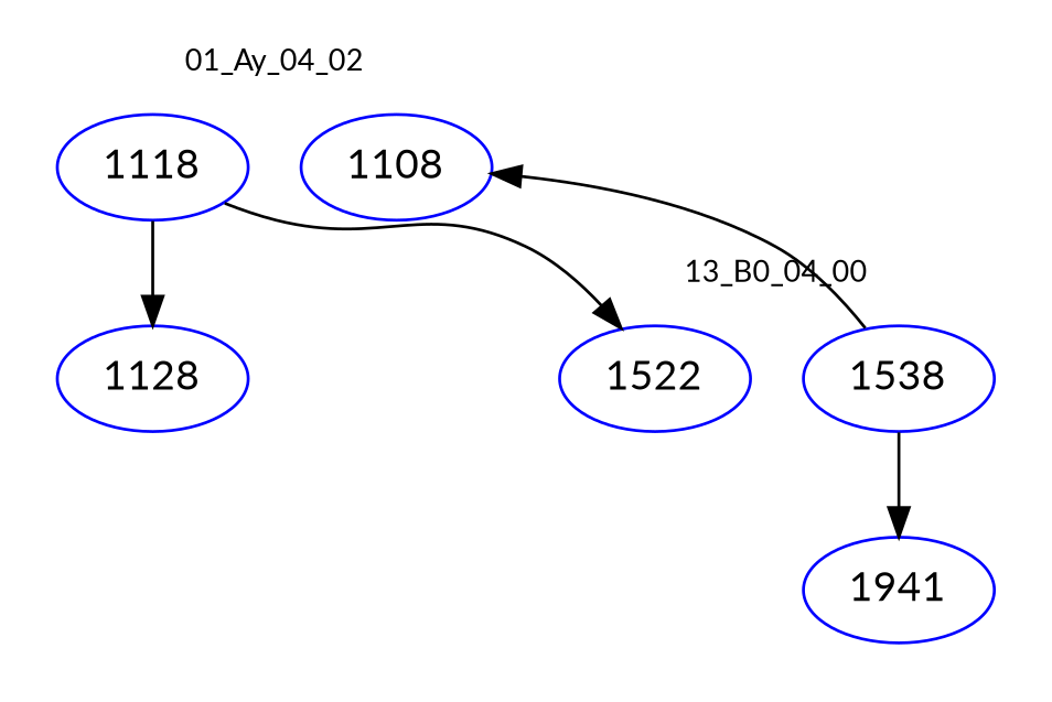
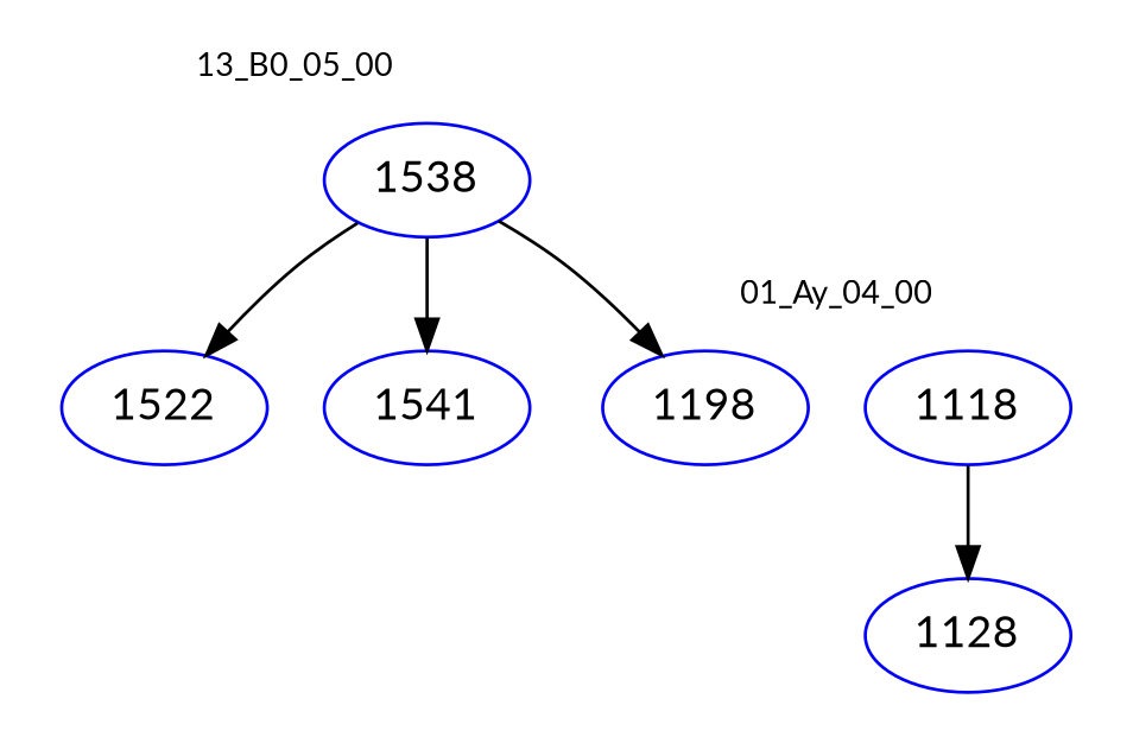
  digraph {
    fontname=Lato
    node [color=blue fontname=Lato]
    edge [color=black fontname=Lato]
    n1 [label=1118]
-   n2 [label=1108]
+   n2 [label=1198]
    n3 [label=1128]
    n4 [label=1538]
    n5 [label=1522]
-   n6 [label=1941]
+   n6 [label=1541]
    subgraph cluster_1 {
      color=white
      fontsize=10
-     label="01_Ay_04_02"
+     label="01_Ay_04_00"
      n1
      n2
      n3
    }
    subgraph cluster_2 {
      color=white
      fontsize=10
-     label="13_B0_04_00"
+     label="13_B0_05_00"
      n4
      n5
      n6
    }
    n1 -> n3
    n4 -> n2
-   n1 -> n5
+   n4 -> n5
    n4 -> n6
  }
